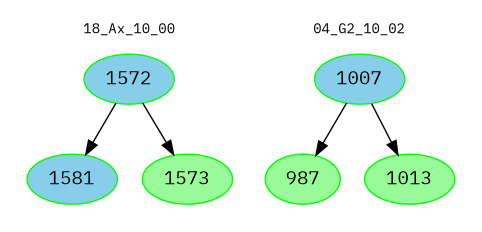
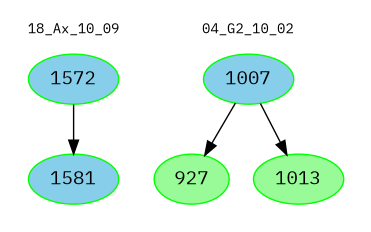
  digraph {
    fontname="IBM Plex Mono"
    node [color=green fillcolor=skyblue fontname="IBM Plex Mono" style=filled]
    edge [color=black fontname="IBM Plex Mono"]
    n1 [label=1572]
    n2 [label=1581]
-   n3 [fillcolor=palegreen label=1573]
    n4 [label=1007]
-   n5 [fillcolor=palegreen label=987]
+   n5 [fillcolor=palegreen label=927]
    n6 [fillcolor=palegreen label=1013]
    subgraph cluster_1 {
      color=white
      fontsize=10
-     label="18_Ax_10_00"
+     label="18_Ax_10_09"
      n1
      n2
-     n3
    }
    subgraph cluster_2 {
      color=white
      fontsize=10
      label="04_G2_10_02"
      n4
      n5
      n6
    }
    n1 -> n2
-   n1 -> n3
    n4 -> n5
    n4 -> n6
  }
